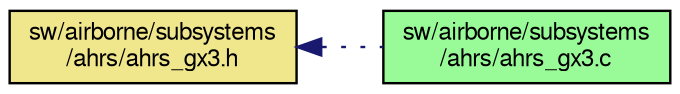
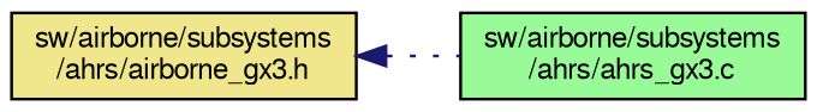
  digraph {
    rankdir=LR
    node [color=black fontname=FreeSans fontsize=10 shape=record style=filled]
-   n1 [fillcolor=khaki fontcolor=black height=0.2 label="sw/airborne/subsystems\l/ahrs/ahrs_gx3.h" width=0.4]
+   n1 [fillcolor=khaki fontcolor=black height=0.2 label="sw/airborne/subsystems\l/ahrs/airborne_gx3.h" width=0.4]
    n2 [fillcolor=palegreen height=0.2 label="sw/airborne/subsystems\l/ahrs/ahrs_gx3.c" width=0.4]
    n1 -> n2 [color=midnightblue dir=back fontname=FreeSans fontsize=10 labelfontname=FreeSans labelfontsize=10 style=dotted]
  }
